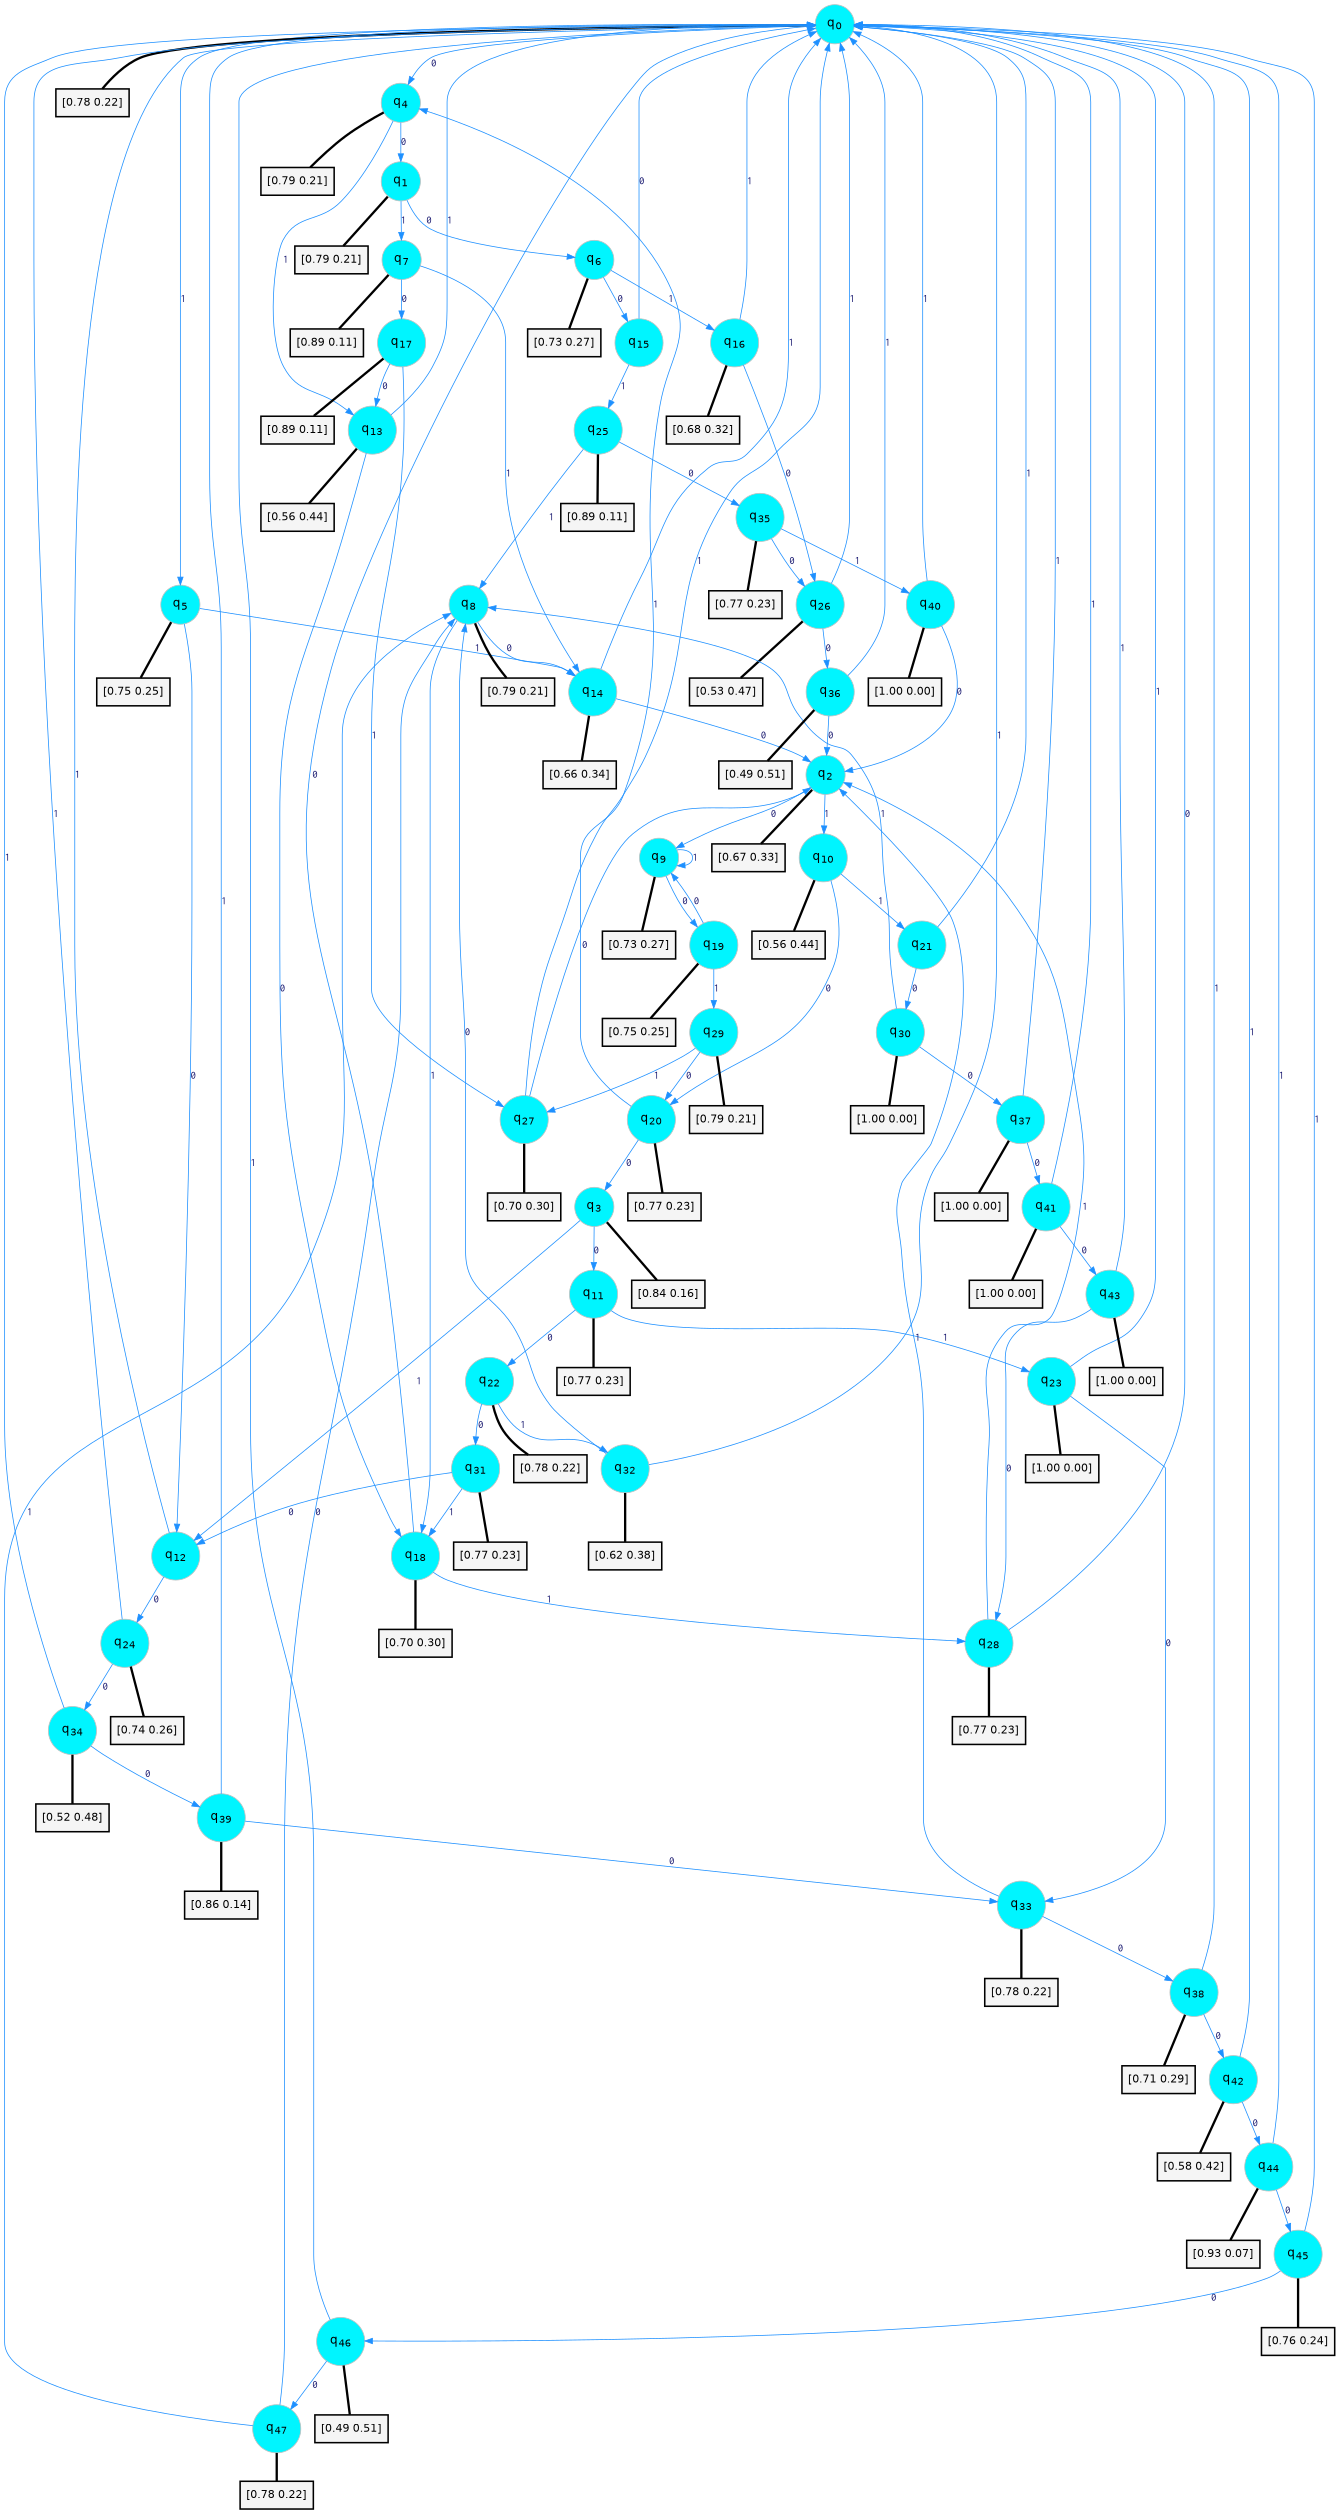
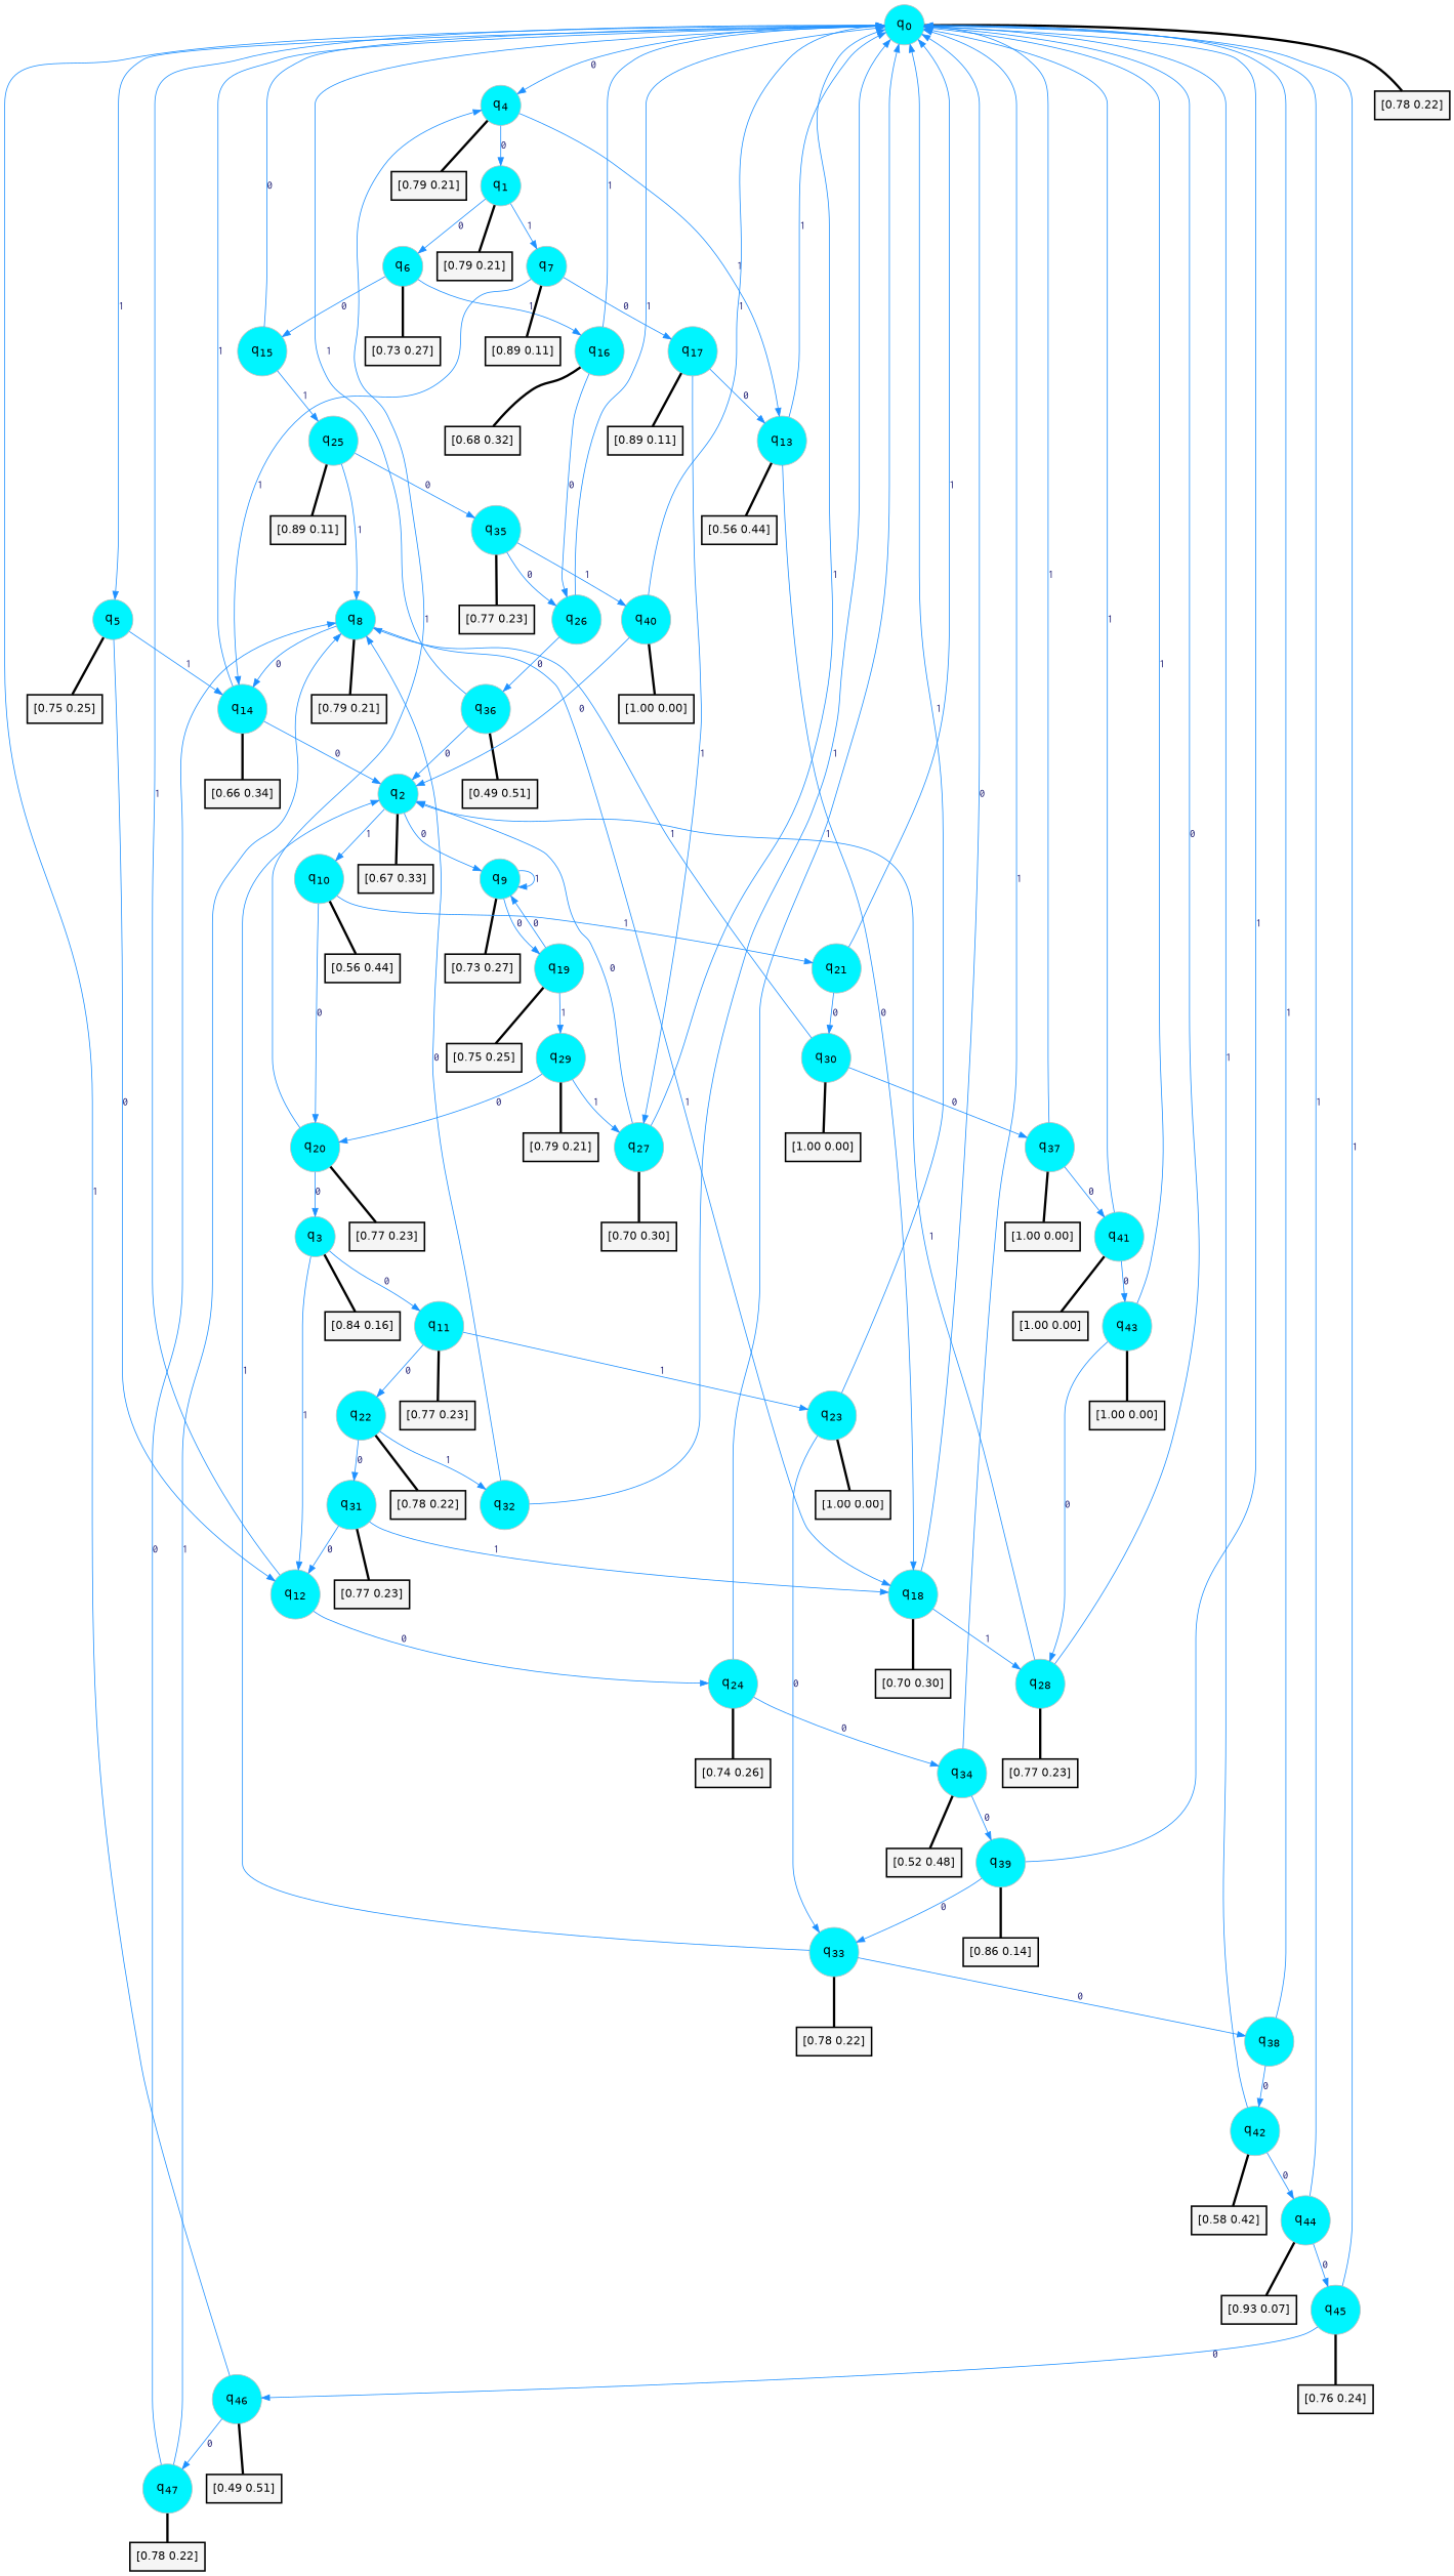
  digraph {
    rankdir=TD
    node [color=gray fillcolor=turquoise1 fontcolor=black fontname=Helvetica fontsize=16 fontweight=bold shape=circle style=filled]
    edge [arrowsize=1 color=dodgerblue1 fontcolor=midnightblue fontname=courier fontweight=bold penwidth=1 style=solid weight=20]
    n1 [label=<q<SUB>0</SUB>>]
    n2 [label=<q<SUB>4</SUB>>]
    n3 [label=<q<SUB>5</SUB>>]
    n4 [color=black fillcolor=whitesmoke fontsize=14 label="[0.78 0.22]" penwidth=2 shape=box]
    n5 [label=<q<SUB>1</SUB>>]
    n6 [label=<q<SUB>13</SUB>>]
    n7 [color=black fillcolor=whitesmoke fontsize=14 label="[0.79 0.21]" penwidth=2 shape=box]
    n8 [label=<q<SUB>12</SUB>>]
    n9 [label=<q<SUB>14</SUB>>]
    n10 [color=black fillcolor=whitesmoke fontsize=14 label="[0.75 0.25]" penwidth=2 shape=box]
    n11 [label=<q<SUB>6</SUB>>]
    n12 [label=<q<SUB>7</SUB>>]
    n13 [color=black fillcolor=whitesmoke fontsize=14 label="[0.79 0.21]" penwidth=2 shape=box]
    n14 [label=<q<SUB>15</SUB>>]
    n15 [label=<q<SUB>16</SUB>>]
    n16 [color=black fillcolor=whitesmoke fontsize=14 label="[0.73 0.27]" penwidth=2 shape=box]
    n17 [label=<q<SUB>17</SUB>>]
    n18 [color=black fillcolor=whitesmoke fontsize=14 label="[0.89 0.11]" penwidth=2 shape=box]
    n19 [label=<q<SUB>2</SUB>>]
    n20 [label=<q<SUB>9</SUB>>]
    n21 [label=<q<SUB>10</SUB>>]
    n22 [color=black fillcolor=whitesmoke fontsize=14 label="[0.67 0.33]" penwidth=2 shape=box]
    n23 [label=<q<SUB>19</SUB>>]
    n24 [color=black fillcolor=whitesmoke fontsize=14 label="[0.73 0.27]" penwidth=2 shape=box]
    n25 [label=<q<SUB>20</SUB>>]
    n26 [label=<q<SUB>21</SUB>>]
    n27 [color=black fillcolor=whitesmoke fontsize=14 label="[0.56 0.44]" penwidth=2 shape=box]
    n28 [label=<q<SUB>3</SUB>>]
    n29 [label=<q<SUB>11</SUB>>]
    n30 [color=black fillcolor=whitesmoke fontsize=14 label="[0.84 0.16]" penwidth=2 shape=box]
    n31 [label=<q<SUB>22</SUB>>]
    n32 [label=<q<SUB>23</SUB>>]
    n33 [color=black fillcolor=whitesmoke fontsize=14 label="[0.77 0.23]" penwidth=2 shape=box]
    n34 [label=<q<SUB>24</SUB>>]
    n35 [label=<q<SUB>18</SUB>>]
    n36 [color=black fillcolor=whitesmoke fontsize=14 label="[0.56 0.44]" penwidth=2 shape=box]
    n37 [color=black fillcolor=whitesmoke fontsize=14 label="[0.66 0.34]" penwidth=2 shape=box]
    n38 [label=<q<SUB>25</SUB>>]
    n39 [label=<q<SUB>26</SUB>>]
    n40 [color=black fillcolor=whitesmoke fontsize=14 label="[0.68 0.32]" penwidth=2 shape=box]
    n41 [label=<q<SUB>27</SUB>>]
    n42 [color=black fillcolor=whitesmoke fontsize=14 label="[0.89 0.11]" penwidth=2 shape=box]
    n43 [label=<q<SUB>8</SUB>>]
    n44 [color=black fillcolor=whitesmoke fontsize=14 label="[0.79 0.21]" penwidth=2 shape=box]
    n45 [label=<q<SUB>28</SUB>>]
    n46 [color=black fillcolor=whitesmoke fontsize=14 label="[0.70 0.30]" penwidth=2 shape=box]
    n47 [label=<q<SUB>29</SUB>>]
    n48 [color=black fillcolor=whitesmoke fontsize=14 label="[0.75 0.25]" penwidth=2 shape=box]
    n49 [color=black fillcolor=whitesmoke fontsize=14 label="[0.77 0.23]" penwidth=2 shape=box]
    n50 [label=<q<SUB>30</SUB>>]
    n51 [label=<q<SUB>31</SUB>>]
    n52 [label=<q<SUB>32</SUB>>]
    n53 [color=black fillcolor=whitesmoke fontsize=14 label="[0.78 0.22]" penwidth=2 shape=box]
    n54 [label=<q<SUB>33</SUB>>]
    n55 [color=black fillcolor=whitesmoke fontsize=14 label="[1.00 0.00]" penwidth=2 shape=box]
    n56 [label=<q<SUB>34</SUB>>]
    n57 [color=black fillcolor=whitesmoke fontsize=14 label="[0.74 0.26]" penwidth=2 shape=box]
    n58 [label=<q<SUB>35</SUB>>]
    n59 [color=black fillcolor=whitesmoke fontsize=14 label="[0.89 0.11]" penwidth=2 shape=box]
    n60 [label=<q<SUB>36</SUB>>]
-   n61 [color=black fillcolor=whitesmoke fontsize=14 label="[0.53 0.47]" penwidth=2 shape=box]
    n62 [color=black fillcolor=whitesmoke fontsize=14 label="[0.70 0.30]" penwidth=2 shape=box]
    n63 [color=black fillcolor=whitesmoke fontsize=14 label="[0.77 0.23]" penwidth=2 shape=box]
    n64 [color=black fillcolor=whitesmoke fontsize=14 label="[0.79 0.21]" penwidth=2 shape=box]
    n65 [label=<q<SUB>37</SUB>>]
    n66 [color=black fillcolor=whitesmoke fontsize=14 label="[1.00 0.00]" penwidth=2 shape=box]
    n67 [color=black fillcolor=whitesmoke fontsize=14 label="[0.77 0.23]" penwidth=2 shape=box]
-   n68 [color=black fillcolor=whitesmoke fontsize=14 label="[0.62 0.38]" penwidth=2 shape=box]
    n69 [label=<q<SUB>38</SUB>>]
    n70 [color=black fillcolor=whitesmoke fontsize=14 label="[0.78 0.22]" penwidth=2 shape=box]
    n71 [label=<q<SUB>39</SUB>>]
    n72 [color=black fillcolor=whitesmoke fontsize=14 label="[0.52 0.48]" penwidth=2 shape=box]
    n73 [label=<q<SUB>40</SUB>>]
    n74 [color=black fillcolor=whitesmoke fontsize=14 label="[0.77 0.23]" penwidth=2 shape=box]
    n75 [color=black fillcolor=whitesmoke fontsize=14 label="[0.49 0.51]" penwidth=2 shape=box]
    n76 [label=<q<SUB>41</SUB>>]
    n77 [color=black fillcolor=whitesmoke fontsize=14 label="[1.00 0.00]" penwidth=2 shape=box]
    n78 [label=<q<SUB>42</SUB>>]
-   n79 [color=black fillcolor=whitesmoke fontsize=14 label="[0.71 0.29]" penwidth=2 shape=box]
    n80 [color=black fillcolor=whitesmoke fontsize=14 label="[0.86 0.14]" penwidth=2 shape=box]
    n81 [color=black fillcolor=whitesmoke fontsize=14 label="[1.00 0.00]" penwidth=2 shape=box]
    n82 [label=<q<SUB>43</SUB>>]
    n83 [color=black fillcolor=whitesmoke fontsize=14 label="[1.00 0.00]" penwidth=2 shape=box]
    n84 [label=<q<SUB>44</SUB>>]
    n85 [color=black fillcolor=whitesmoke fontsize=14 label="[0.58 0.42]" penwidth=2 shape=box]
    n86 [color=black fillcolor=whitesmoke fontsize=14 label="[1.00 0.00]" penwidth=2 shape=box]
    n87 [label=<q<SUB>45</SUB>>]
    n88 [color=black fillcolor=whitesmoke fontsize=14 label="[0.93 0.07]" penwidth=2 shape=box]
    n89 [label=<q<SUB>46</SUB>>]
    n90 [color=black fillcolor=whitesmoke fontsize=14 label="[0.76 0.24]" penwidth=2 shape=box]
    n91 [label=<q<SUB>47</SUB>>]
    n92 [color=black fillcolor=whitesmoke fontsize=14 label="[0.49 0.51]" penwidth=2 shape=box]
    n93 [color=black fillcolor=whitesmoke fontsize=14 label="[0.78 0.22]" penwidth=2 shape=box]
    n1 -> n2 [label=0]
    n1 -> n3 [label=1]
    n1 -> n4 [arrowhead=none color=black penwidth=3]
    n2 -> n5 [label=0]
    n2 -> n6 [label=1]
    n2 -> n7 [arrowhead=none color=black penwidth=3]
    n3 -> n8 [label=0]
    n3 -> n9 [label=1]
    n3 -> n10 [arrowhead=none color=black penwidth=3]
    n5 -> n11 [label=0]
    n5 -> n12 [label=1]
    n5 -> n13 [arrowhead=none color=black penwidth=3]
    n6 -> n1 [label=1]
    n6 -> n35 [label=0]
    n6 -> n36 [arrowhead=none color=black penwidth=3]
    n8 -> n1 [label=1]
    n8 -> n34 [label=0]
    n9 -> n1 [label=1]
    n9 -> n19 [label=0]
    n9 -> n37 [arrowhead=none color=black penwidth=3]
    n11 -> n14 [label=0]
    n11 -> n15 [label=1]
    n11 -> n16 [arrowhead=none color=black penwidth=3]
    n12 -> n9 [label=1]
    n12 -> n17 [label=0]
    n12 -> n18 [arrowhead=none color=black penwidth=3]
    n14 -> n1 [label=0]
    n14 -> n38 [label=1]
    n15 -> n1 [label=1]
    n15 -> n39 [label=0]
    n15 -> n40 [arrowhead=none color=black penwidth=3]
    n17 -> n6 [label=0]
    n17 -> n41 [label=1]
    n17 -> n42 [arrowhead=none color=black penwidth=3]
    n19 -> n20 [label=0]
    n19 -> n21 [label=1]
    n19 -> n22 [arrowhead=none color=black penwidth=3]
    n20 -> n20 [label=1]
    n20 -> n23 [label=0]
    n20 -> n24 [arrowhead=none color=black penwidth=3]
    n21 -> n25 [label=0]
    n21 -> n26 [label=1]
    n21 -> n27 [arrowhead=none color=black penwidth=3]
    n23 -> n20 [label=0]
    n23 -> n47 [label=1]
    n23 -> n48 [arrowhead=none color=black penwidth=3]
    n25 -> n2 [label=1]
    n25 -> n28 [label=0]
    n25 -> n49 [arrowhead=none color=black penwidth=3]
    n26 -> n1 [label=1]
    n26 -> n50 [label=0]
    n28 -> n8 [label=1]
    n28 -> n29 [label=0]
    n28 -> n30 [arrowhead=none color=black penwidth=3]
    n29 -> n31 [label=0]
    n29 -> n32 [label=1]
    n29 -> n33 [arrowhead=none color=black penwidth=3]
    n31 -> n51 [label=0]
    n31 -> n52 [label=1]
    n31 -> n53 [arrowhead=none color=black penwidth=3]
    n32 -> n1 [label=1]
    n32 -> n54 [label=0]
    n32 -> n55 [arrowhead=none color=black penwidth=3]
    n34 -> n1 [label=1]
    n34 -> n56 [label=0]
    n34 -> n57 [arrowhead=none color=black penwidth=3]
    n35 -> n1 [label=0]
    n35 -> n45 [label=1]
    n35 -> n46 [arrowhead=none color=black penwidth=3]
    n38 -> n43 [label=1]
    n38 -> n58 [label=0]
    n38 -> n59 [arrowhead=none color=black penwidth=3]
    n39 -> n1 [label=1]
    n39 -> n60 [label=0]
-   n39 -> n61 [arrowhead=none color=black penwidth=3]
    n41 -> n1 [label=1]
    n41 -> n19 [label=0]
    n41 -> n62 [arrowhead=none color=black penwidth=3]
    n43 -> n9 [label=0]
    n43 -> n35 [label=1]
    n43 -> n44 [arrowhead=none color=black penwidth=3]
    n45 -> n1 [label=0]
    n45 -> n19 [label=1]
    n45 -> n63 [arrowhead=none color=black penwidth=3]
    n47 -> n25 [label=0]
    n47 -> n41 [label=1]
    n47 -> n64 [arrowhead=none color=black penwidth=3]
    n50 -> n43 [label=1]
    n50 -> n65 [label=0]
    n50 -> n66 [arrowhead=none color=black penwidth=3]
    n51 -> n8 [label=0]
    n51 -> n35 [label=1]
    n51 -> n67 [arrowhead=none color=black penwidth=3]
    n52 -> n1 [label=1]
    n52 -> n43 [label=0]
-   n52 -> n68 [arrowhead=none color=black penwidth=3]
    n54 -> n19 [label=1]
    n54 -> n69 [label=0]
    n54 -> n70 [arrowhead=none color=black penwidth=3]
    n56 -> n1 [label=1]
    n56 -> n71 [label=0]
    n56 -> n72 [arrowhead=none color=black penwidth=3]
    n58 -> n39 [label=0]
    n58 -> n73 [label=1]
    n58 -> n74 [arrowhead=none color=black penwidth=3]
    n60 -> n1 [label=1]
    n60 -> n19 [label=0]
    n60 -> n75 [arrowhead=none color=black penwidth=3]
    n65 -> n1 [label=1]
    n65 -> n76 [label=0]
    n65 -> n77 [arrowhead=none color=black penwidth=3]
    n69 -> n1 [label=1]
    n69 -> n78 [label=0]
-   n69 -> n79 [arrowhead=none color=black penwidth=3]
    n71 -> n1 [label=1]
    n71 -> n54 [label=0]
    n71 -> n80 [arrowhead=none color=black penwidth=3]
    n73 -> n1 [label=1]
    n73 -> n19 [label=0]
    n73 -> n81 [arrowhead=none color=black penwidth=3]
    n76 -> n1 [label=1]
    n76 -> n82 [label=0]
    n76 -> n83 [arrowhead=none color=black penwidth=3]
    n78 -> n1 [label=1]
    n78 -> n84 [label=0]
    n78 -> n85 [arrowhead=none color=black penwidth=3]
    n82 -> n1 [label=1]
    n82 -> n45 [label=0]
    n82 -> n86 [arrowhead=none color=black penwidth=3]
    n84 -> n1 [label=1]
    n84 -> n87 [label=0]
    n84 -> n88 [arrowhead=none color=black penwidth=3]
    n87 -> n1 [label=1]
    n87 -> n89 [label=0]
    n87 -> n90 [arrowhead=none color=black penwidth=3]
    n89 -> n1 [label=1]
    n89 -> n91 [label=0]
    n89 -> n92 [arrowhead=none color=black penwidth=3]
    n91 -> n43 [label=0]
    n91 -> n43 [label=1]
    n91 -> n93 [arrowhead=none color=black penwidth=3]
  }
